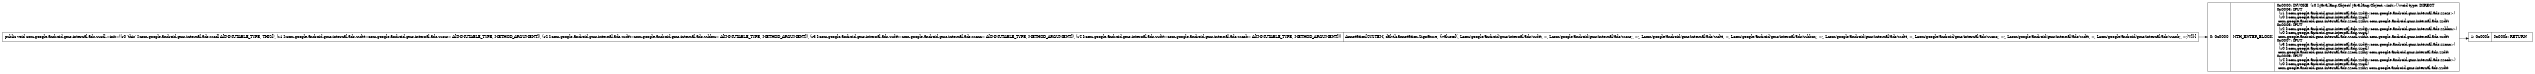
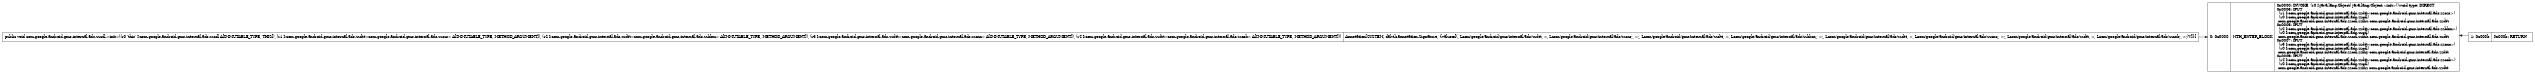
  digraph {
    rankdir=LR
    node [shape=record]
    n1 [label="{0\:\ 0x0000|MTH_ENTER_BLOCK\l|0x0000: INVOKE  (r0 I:java.lang.Object) java.lang.Object.\<init\>():void type: DIRECT \l0x0003: IPUT  \l  (r1 I:com.google.android.gms.internal.ads.zzdtt\<com.google.android.gms.internal.ads.zzczs\>)\l  (r0 I:com.google.android.gms.internal.ads.zzcdl)\l com.google.android.gms.internal.ads.zzcdl.zzfhu com.google.android.gms.internal.ads.zzdtt \l0x0005: IPUT  \l  (r2 I:com.google.android.gms.internal.ads.zzdtt\<com.google.android.gms.internal.ads.zzbbm\>)\l  (r0 I:com.google.android.gms.internal.ads.zzcdl)\l com.google.android.gms.internal.ads.zzcdl.zzfhh com.google.android.gms.internal.ads.zzdtt \l0x0007: IPUT  \l  (r3 I:com.google.android.gms.internal.ads.zzdtt\<com.google.android.gms.internal.ads.zzcnc\>)\l  (r0 I:com.google.android.gms.internal.ads.zzcdl)\l com.google.android.gms.internal.ads.zzcdl.zzfhy com.google.android.gms.internal.ads.zzdtt \l0x0009: IPUT  \l  (r4 I:com.google.android.gms.internal.ads.zzdtt\<com.google.android.gms.internal.ads.zzcob\>)\l  (r0 I:com.google.android.gms.internal.ads.zzcdl)\l com.google.android.gms.internal.ads.zzcdl.zzfhz com.google.android.gms.internal.ads.zzdtt \l}"]
    n2 [label="{1\:\ 0x000b|0x000b: RETURN   \l}"]
    n3 [label="{public void com.google.android.gms.internal.ads.zzcdl.\<init\>((r0 'this' I:com.google.android.gms.internal.ads.zzcdl A[IMMUTABLE_TYPE, THIS]), (r1 I:com.google.android.gms.internal.ads.zzdtt\<com.google.android.gms.internal.ads.zzczs\> A[IMMUTABLE_TYPE, METHOD_ARGUMENT]), (r2 I:com.google.android.gms.internal.ads.zzdtt\<com.google.android.gms.internal.ads.zzbbm\> A[IMMUTABLE_TYPE, METHOD_ARGUMENT]), (r3 I:com.google.android.gms.internal.ads.zzdtt\<com.google.android.gms.internal.ads.zzcnc\> A[IMMUTABLE_TYPE, METHOD_ARGUMENT]), (r4 I:com.google.android.gms.internal.ads.zzdtt\<com.google.android.gms.internal.ads.zzcob\> A[IMMUTABLE_TYPE, METHOD_ARGUMENT]))  | Annotation[SYSTEM, dalvik.annotation.Signature, \{value=[(, Lcom\/google\/android\/gms\/internal\/ads\/zzdtt, \<, Lcom\/google\/android\/gms\/internal\/ads\/zzczs;, \>;, Lcom\/google\/android\/gms\/internal\/ads\/zzdtt, \<, Lcom\/google\/android\/gms\/internal\/ads\/zzbbm;, \>;, Lcom\/google\/android\/gms\/internal\/ads\/zzdtt, \<, Lcom\/google\/android\/gms\/internal\/ads\/zzcnc;, \>;, Lcom\/google\/android\/gms\/internal\/ads\/zzdtt, \<, Lcom\/google\/android\/gms\/internal\/ads\/zzcob;, \>;)V]\}]\l}"]
-   n1 -> n2
+   n2 -> n1
    n3 -> n1
  }
